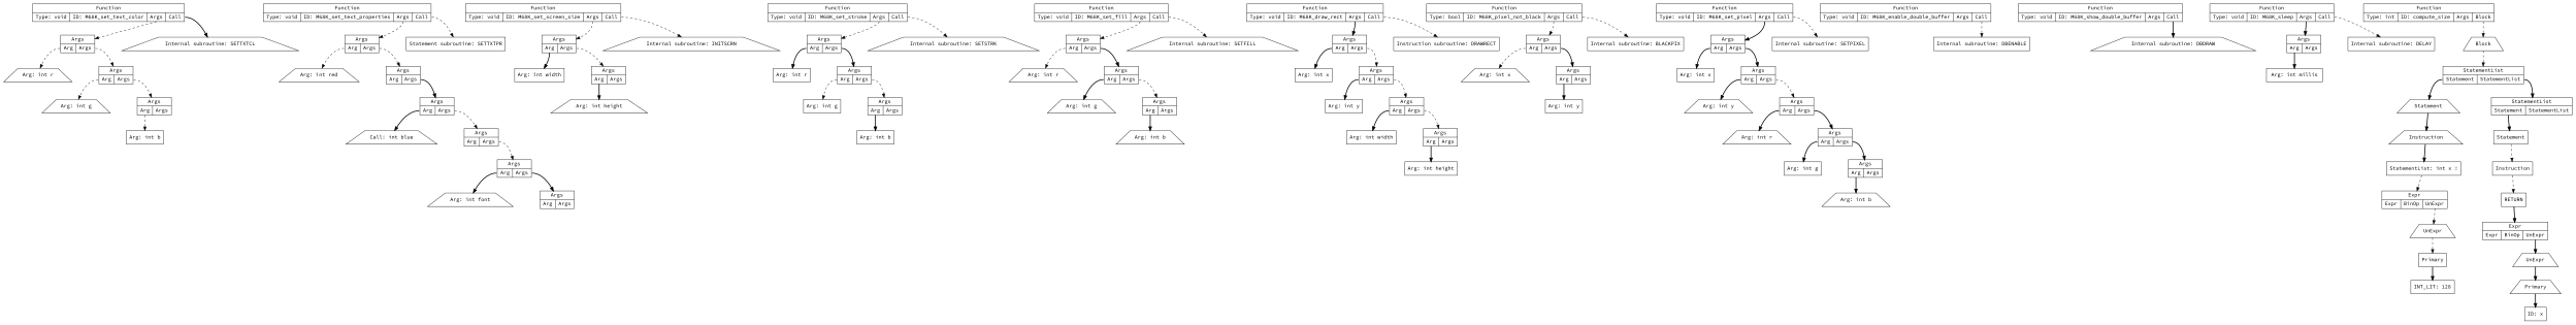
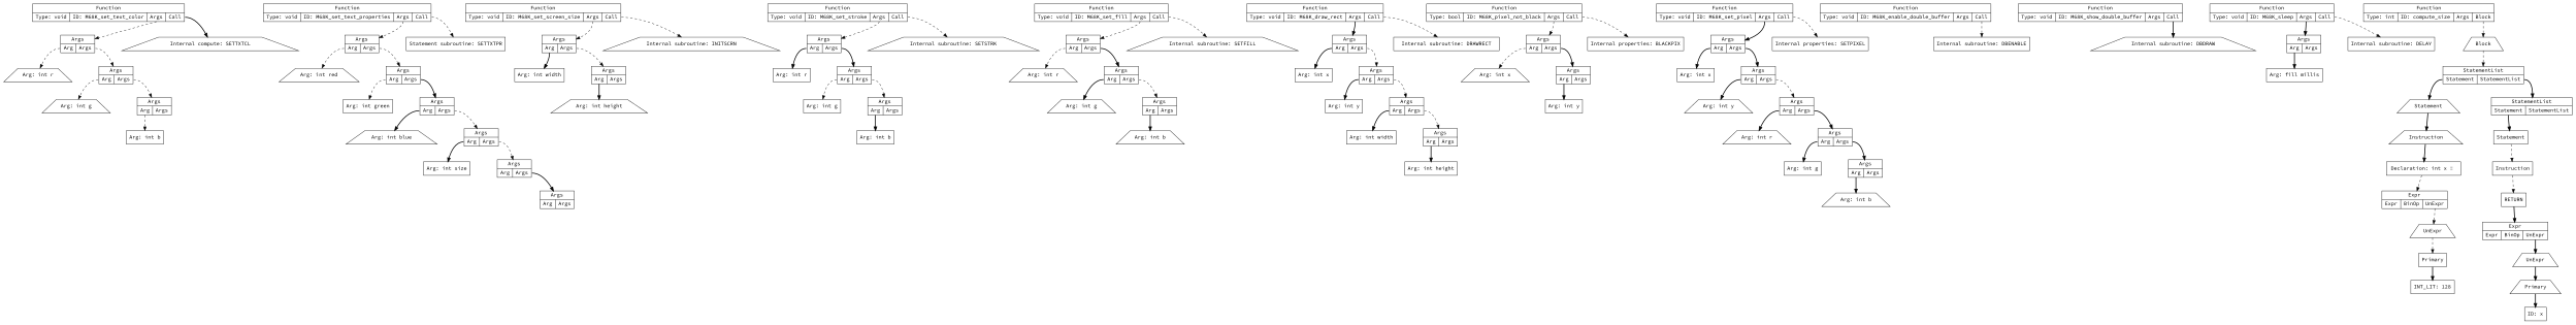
  digraph {
    fontname="Source Code Pro"
    nodesep=1
    node [fontname="Source Code Pro" shape=record]
    edge [fontname="Source Code Pro" style=bold tailport=a]
    n1 [label="Arg: int r" shape=trapezium]
    n2 [label="Arg: int g" shape=trapezium]
    n3 [label="Arg: int b" shape=box]
    n4 [label="{Args | {<a>Arg | <as> Args}}"]
    n5 [label="{Args | {<a>Arg | <as> Args}}"]
    n6 [label="{Args | {<a>Arg | <as> Args}}"]
-   n7 [label="Internal subroutine: SETTXTCL" shape=trapezium]
+   n7 [label="Internal compute: SETTXTCL" shape=trapezium]
    n8 [label="{Function | {Type: void | ID: M68K_set_text_color | <a>Args | <b> Call }}"]
    n9 [label="Arg: int red" shape=trapezium]
-   n11 [label="Call: int blue" shape=trapezium]
-   n13 [label="Arg: int font" shape=trapezium]
+   n10 [label="Arg: int green" shape=box]
+   n11 [label="Arg: int blue" shape=trapezium]
+   n12 [label="Arg: int size" shape=box]
    n14 [label="{Args | {<a>Arg | <as> Args}}"]
    n15 [label="{Args | {<a>Arg | <as> Args}}"]
    n16 [label="{Args | {<a>Arg | <as> Args}}"]
    n17 [label="{Args | {<a>Arg | <as> Args}}"]
    n18 [label="{Args | {<a>Arg | <as> Args}}"]
    n19 [label="{Args | {<a>Arg | <as> Args}}"]
    n20 [label="Statement subroutine: SETTXTPR" shape=box]
    n21 [label="{Function | {Type: void | ID: M68K_set_text_properties | <a>Args | <b> Call }}"]
    n22 [label="Arg: int width" shape=box]
    n23 [label="Arg: int height" shape=trapezium]
    n24 [label="{Args | {<a>Arg | <as> Args}}"]
    n25 [label="{Args | {<a>Arg | <as> Args}}"]
    n26 [label="Internal subroutine: INITSCRN" shape=trapezium]
    n27 [label="{Function | {Type: void | ID: M68K_set_screen_size | <a>Args | <b> Call }}"]
    n28 [label="Arg: int r" shape=box]
    n29 [label="Arg: int g" shape=box]
    n30 [label="Arg: int b" shape=box]
    n31 [label="{Args | {<a>Arg | <as> Args}}"]
    n32 [label="{Args | {<a>Arg | <as> Args}}"]
    n33 [label="{Args | {<a>Arg | <as> Args}}"]
    n34 [label="Internal subroutine: SETSTRK" shape=trapezium]
    n35 [label="{Function | {Type: void | ID: M68K_set_stroke | <a>Args | <b> Call }}"]
    n36 [label="Arg: int r" shape=trapezium]
    n37 [label="Arg: int g" shape=trapezium]
    n38 [label="Arg: int b" shape=trapezium]
    n39 [label="{Args | {<a>Arg | <as> Args}}"]
    n40 [label="{Args | {<a>Arg | <as> Args}}"]
    n41 [label="{Args | {<a>Arg | <as> Args}}"]
    n42 [label="Internal subroutine: SETFILL" shape=trapezium]
    n43 [label="{Function | {Type: void | ID: M68K_set_fill | <a>Args | <b> Call }}"]
    n44 [label="Arg: int x" shape=box]
    n45 [label="Arg: int y" shape=box]
    n46 [label="Arg: int width" shape=box]
    n47 [label="Arg: int height" shape=box]
    n48 [label="{Args | {<a>Arg | <as> Args}}"]
    n49 [label="{Args | {<a>Arg | <as> Args}}"]
    n50 [label="{Args | {<a>Arg | <as> Args}}"]
    n51 [label="{Args | {<a>Arg | <as> Args}}"]
-   n52 [label="Instruction subroutine: DRAWRECT" shape=box]
+   n52 [label="Internal subroutine: DRAWRECT" shape=box]
    n53 [label="{Function | {Type: void | ID: M68K_draw_rect | <a>Args | <b> Call }}"]
    n54 [label="Arg: int x" shape=trapezium]
    n55 [label="Arg: int y" shape=box]
    n56 [label="{Args | {<a>Arg | <as> Args}}"]
    n57 [label="{Args | {<a>Arg | <as> Args}}"]
-   n58 [label="Internal subroutine: BLACKPIX" shape=box]
+   n58 [label="Internal properties: BLACKPIX" shape=box]
    n59 [label="{Function | {Type: bool | ID: M68K_pixel_not_black | <a>Args | <b> Call }}"]
    n60 [label="Arg: int x" shape=box]
    n61 [label="Arg: int y" shape=trapezium]
    n62 [label="Arg: int r" shape=trapezium]
    n63 [label="Arg: int g" shape=box]
    n64 [label="Arg: int b" shape=trapezium]
    n65 [label="{Args | {<a>Arg | <as> Args}}"]
    n66 [label="{Args | {<a>Arg | <as> Args}}"]
    n67 [label="{Args | {<a>Arg | <as> Args}}"]
    n68 [label="{Args | {<a>Arg | <as> Args}}"]
    n69 [label="{Args | {<a>Arg | <as> Args}}"]
-   n70 [label="Internal subroutine: SETPIXEL" shape=box]
+   n70 [label="Internal properties: SETPIXEL" shape=box]
    n71 [label="{Function | {Type: void | ID: M68K_set_pixel | <a>Args | <b> Call }}"]
    n72 [label="Internal subroutine: DBENABLE" shape=box]
    n73 [label="{Function | {Type: void | ID: M68K_enable_double_buffer | <a>Args | <b> Call }}"]
    n74 [label="Internal subroutine: DBDRAW" shape=trapezium]
    n75 [label="{Function | {Type: void | ID: M68K_show_double_buffer | <a>Args | <b> Call }}"]
-   n76 [label="Arg: int millis" shape=box]
+   n76 [label="Arg: fill millis" shape=box]
    n77 [label="{Args | {<a>Arg | <as> Args}}"]
    n78 [label="Internal subroutine: DELAY" shape=box]
    n79 [label="{Function | {Type: void | ID: M68K_sleep | <a>Args | <b> Call }}"]
    n80 [label=Primary shape=box]
    n81 [label="INT_LIT: 128" shape=box]
    n82 [label=UnExpr shape=trapezium]
    n83 [label="{Expr | {<e>Expr | <bo>BinOp | <ue>UnExpr}}"]
-   n84 [label="StatementList: int x =" shape=box]
+   n84 [label="Declaration: int x = " shape=box]
    n85 [label=Instruction shape=trapezium]
    n86 [label=Statement shape=trapezium]
    n87 [label=Primary shape=trapezium]
    n88 [label="ID: x" shape=box]
    n89 [label=UnExpr shape=trapezium]
    n90 [label="{Expr | {<e>Expr | <bo>BinOp | <ue>UnExpr}}"]
    n91 [label=Instruction shape=box]
    n92 [label=RETURN shape=box]
    n93 [label=Statement shape=box]
    n94 [label="{StatementList | {<s>Statement | <sl>StatementList}}"]
    n95 [label="{StatementList | {<s>Statement | <sl>StatementList}}"]
    n96 [label=Block shape=trapezium]
    n97 [label="{Function | {Type: int | ID: compute_size | <a>Args | <b>Block}}"]
    n4 -> n3 [style=dashed]
    n5 -> n2 [style=dashed]
    n5 -> n4 [style=dashed tailport=as]
    n6 -> n1 [style=dashed]
    n6 -> n5 [style=dashed tailport=as]
    n8 -> n6 [style=dashed]
    n8 -> n7 [tailport=b]
-   n15 -> n13
    n15 -> n14 [tailport=as]
+   n16 -> n12
    n16 -> n15 [style=dashed tailport=as]
    n17 -> n11
    n17 -> n16 [style=dashed tailport=as]
+   n18 -> n10 [style=dashed]
    n18 -> n17 [tailport=as]
    n19 -> n9 [style=dashed]
    n19 -> n18 [style=dashed tailport=as]
    n21 -> n19 [style=dashed]
    n21 -> n20 [style=dashed tailport=b]
    n24 -> n23
    n25 -> n22
    n25 -> n24 [style=dashed tailport=as]
    n27 -> n25 [style=dashed]
    n27 -> n26 [style=dashed tailport=b]
    n31 -> n30
    n32 -> n29 [style=dashed]
    n32 -> n31 [style=dashed tailport=as]
    n33 -> n28
    n33 -> n32 [tailport=as]
    n35 -> n33 [style=dashed]
    n35 -> n34 [style=dashed tailport=b]
    n39 -> n38
    n40 -> n37
    n40 -> n39 [style=dashed tailport=as]
    n41 -> n36 [style=dashed]
    n41 -> n40 [tailport=as]
    n43 -> n41 [style=dashed]
    n43 -> n42 [style=dashed tailport=b]
    n48 -> n47
    n49 -> n46
    n49 -> n48 [style=dashed tailport=as]
    n50 -> n45
    n50 -> n49 [style=dashed tailport=as]
    n51 -> n44
    n51 -> n50 [style=dashed tailport=as]
    n53 -> n51
    n53 -> n52 [style=dashed tailport=b]
    n56 -> n55
    n57 -> n54 [style=dashed]
    n57 -> n56 [tailport=as]
    n59 -> n57 [style=dashed]
    n59 -> n58 [style=dashed tailport=b]
    n65 -> n64
    n66 -> n63
    n66 -> n65 [tailport=as]
    n67 -> n62
    n67 -> n66 [tailport=as]
    n68 -> n61
    n68 -> n67 [style=dashed tailport=as]
    n69 -> n60
    n69 -> n68 [tailport=as]
    n71 -> n69
    n71 -> n70 [style=dashed tailport=b]
    n73 -> n72 [style=dashed tailport=b]
    n75 -> n74 [tailport=b]
    n77 -> n76
    n79 -> n77
    n79 -> n78 [style=dashed tailport=b]
    n80 -> n81
    n82 -> n80 [style=dashed]
    n83 -> n82 [style=dashed tailport=ue]
    n84 -> n83 [style=dashed]
    n85 -> n84
    n86 -> n85
    n87 -> n88
    n89 -> n87
    n90 -> n89 [tailport=ue]
    n91 -> n92 [style=dashed]
    n92 -> n90
    n93 -> n91 [style=dashed]
    n94 -> n93 [tailport=s]
    n95 -> n86 [tailport=s]
    n95 -> n94 [tailport=sl]
    n96 -> n95 [style=dashed]
    n97 -> n96 [style=dashed tailport=b]
  }
